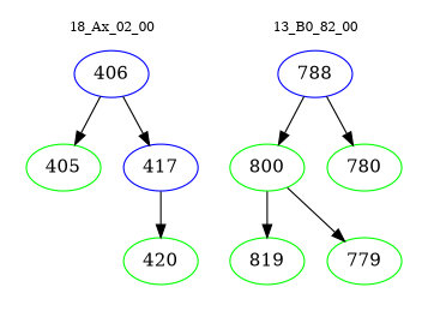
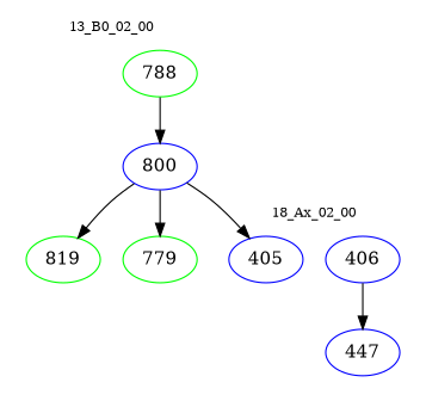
  digraph {
    node [color=green]
    edge [color=black]
    n1 [color=blue label=406]
-   n2 [label=405]
-   n3 [color=blue label=417]
-   n4 [label=420]
-   n5 [label=800]
+   n2 [color=blue label=405]
+   n3 [color=blue label=447]
+   n5 [color=blue label=800]
    n6 [label=819]
    n7 [label=779]
-   n8 [color=blue label=788]
-   n9 [label=780]
+   n8 [label=788]
    subgraph cluster_1 {
      color=white
      fontsize=10
      label="18_Ax_02_00"
      n1
      n2
      n3
-     n4
    }
    subgraph cluster_2 {
      color=white
      fontsize=10
-     label="13_B0_82_00"
+     label="13_B0_02_00"
      n5
      n6
      n7
      n8
-     n9
    }
-   n1 -> n2
+   n5 -> n2
    n1 -> n3
-   n3 -> n4
    n5 -> n6
    n5 -> n7
    n8 -> n5
-   n8 -> n9
  }
